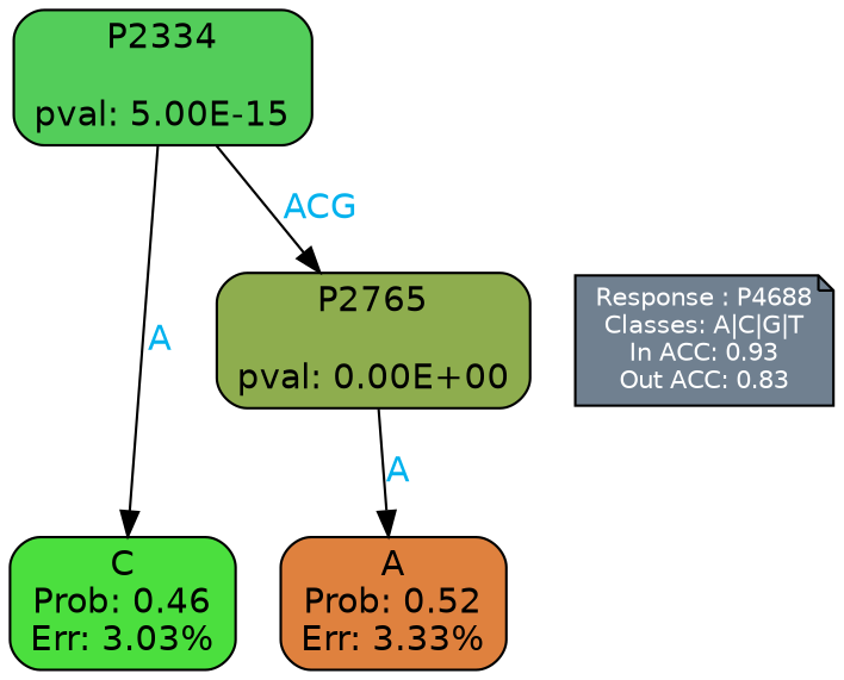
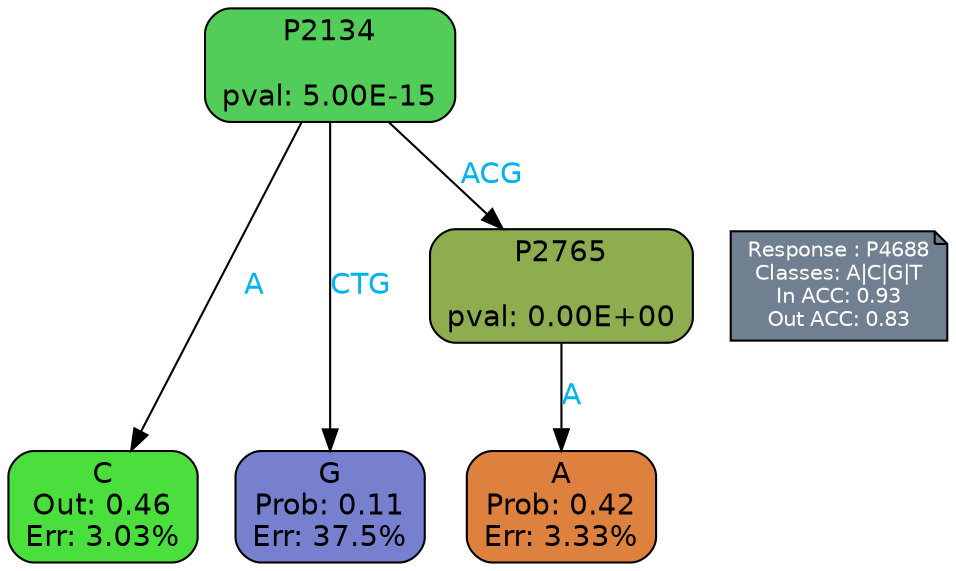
  digraph {
    ranksep=equally
    splines=polylines
    node [color=black fontname=helvetica shape=box style="filled, rounded"]
    edge [fontcolor=deepskyblue2 fontname=helvetica]
-   n1 [fillcolor="#4bdf3e" label="C\nProb: 0.46\nErr: 3.03%"]
-   n3 [fillcolor="#df813e" label="A\nProb: 0.52\nErr: 3.33%"]
+   n1 [fillcolor="#4bdf3e" label="C\nOut: 0.46\nErr: 3.03%"]
+   n2 [fillcolor="#7680cf" label="G\nProb: 0.11\nErr: 37.5%"]
+   n3 [fillcolor="#df813e" label="A\nProb: 0.42\nErr: 3.33%"]
    n4 [align=left fillcolor=slategray fontcolor=white fontsize=10 label="Response : P4688\nClasses: A|C|G|T\nIn ACC: 0.93\nOut ACC: 0.83\n" shape=note style=filled]
    n5 [fillcolor="#8ead4e" label="P2765\n\npval: 0.00E+00"]
-   n6 [fillcolor="#53cd5a" label="P2334\n\npval: 5.00E-15"]
+   n6 [fillcolor="#53cd5a" label="P2134\n\npval: 5.00E-15"]
    subgraph sub_1 {
      rank=same
      n1
+     n2
      n3
    }
    subgraph sub_2 {
      rank=same
      n4
      n5
    }
    n5 -> n3 [label=A]
    n6 -> n1 [label=A]
+   n6 -> n2 [label=CTG]
    n6 -> n5 [label=ACG]
  }
